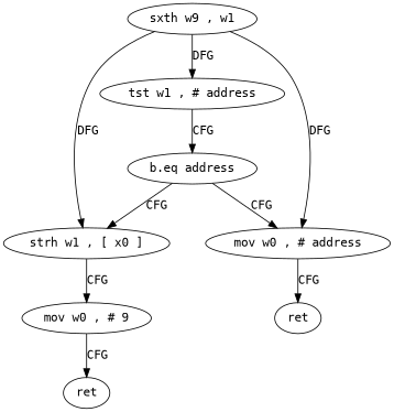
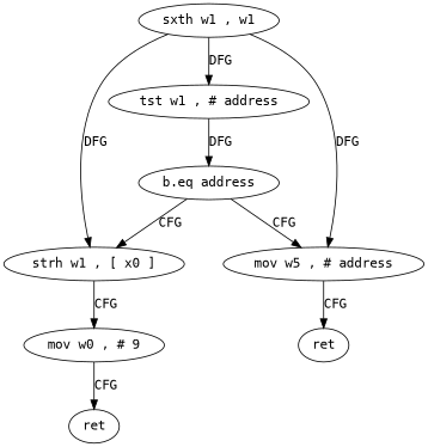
  digraph {
    fontname="DejaVu Sans Mono"
    node [fontname="DejaVu Sans Mono"]
    edge [fontname="DejaVu Sans Mono"]
-   n1 [label="sxth w9 , w1"]
+   n1 [label="sxth w1 , w1"]
    n2 [label="tst w1 , # address"]
    n3 [label="strh w1 , [ x0 ]"]
-   n4 [label="mov w0 , # address"]
+   n4 [label="mov w5 , # address"]
    n5 [label="b.eq address"]
    n6 [label="mov w0 , # 9"]
    n7 [label=ret]
    n8 [label=ret]
    n1 -> n2 [label=DFG]
    n1 -> n3 [label=DFG]
    n1 -> n4 [label=DFG]
-   n2 -> n5 [label=CFG]
+   n2 -> n5 [label=DFG]
    n3 -> n6 [label=CFG]
    n4 -> n7 [label=CFG]
    n5 -> n3 [label=CFG]
    n5 -> n4 [label=CFG]
    n6 -> n8 [label=CFG]
  }
